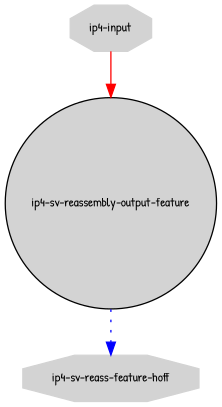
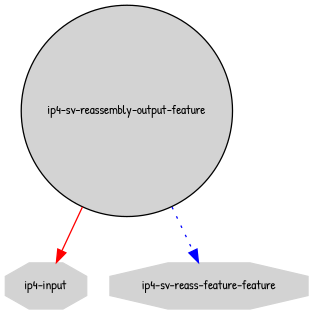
  digraph {
    fontname="Patrick Hand"
    rankdir=TB
    node [color=lightgray fillcolor=lightgray fontcolor=black fontname="Patrick Hand" fontsize=10 shape=octagon style=filled]
    edge [fontname="Patrick Hand" fontsize=8]
    "ip4-sv-reassembly-output-feature" [color=black shape=circle]
    "ip4-input"
-   "ip4-sv-reass-feature-hoff"
-   "ip4-input" -> "ip4-sv-reassembly-output-feature" [color=red style=solid]
+   "ip4-sv-reass-feature-hoff" [label="ip4-sv-reass-feature-feature"]
+   "ip4-sv-reassembly-output-feature" -> "ip4-input" [color=red style=solid]
    "ip4-sv-reassembly-output-feature" -> "ip4-sv-reass-feature-hoff" [color=blue style=dotted]
  }
